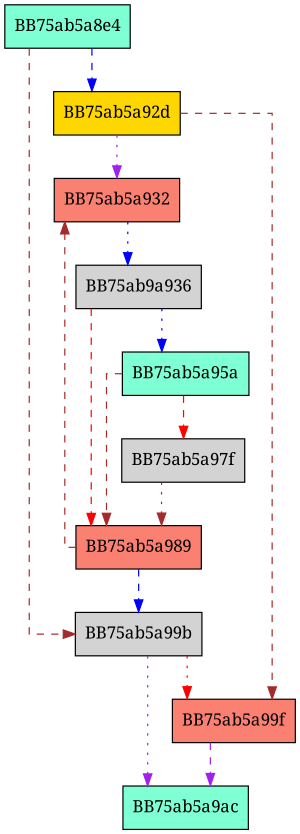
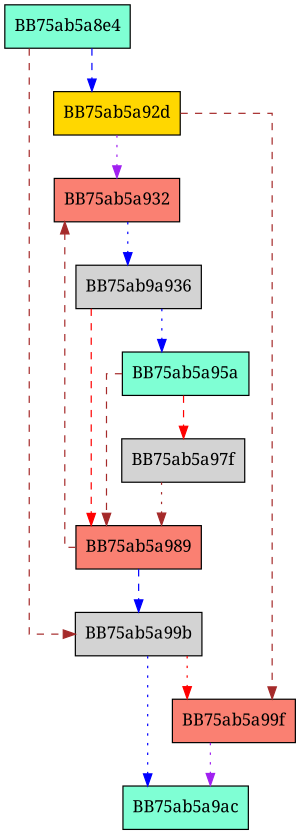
  digraph {
    fontname="Noto Serif"
    splines=ortho
    node [fillcolor=lightgrey fontname="Noto Serif" shape=box style=filled]
    edge [color=brown fontname="Noto Serif" style=dashed]
    BB75ab5a99b
    BB75ab5a8e4 [fillcolor=aquamarine]
    BB75ab5a92d [fillcolor=gold]
    BB75ab5a99f [fillcolor=salmon]
    BB75ab5a9ac [fillcolor=aquamarine]
    BB75ab5a932 [fillcolor=salmon]
    n7 [label=BB75ab9a936]
    BB75ab5a989 [fillcolor=salmon]
    BB75ab5a95a [fillcolor=aquamarine]
    BB75ab5a97f
    BB75ab5a99b -> BB75ab5a99f [color=red style=dotted]
-   BB75ab5a99b -> BB75ab5a9ac [color=purple style=dotted]
+   BB75ab5a99b -> BB75ab5a9ac [color=blue style=dotted]
    BB75ab5a8e4 -> BB75ab5a99b
    BB75ab5a8e4 -> BB75ab5a92d [color=blue]
    BB75ab5a92d -> BB75ab5a99f
    BB75ab5a92d -> BB75ab5a932 [color=purple style=dotted]
-   BB75ab5a99f -> BB75ab5a9ac [color=purple]
+   BB75ab5a99f -> BB75ab5a9ac [color=purple style=dotted]
    BB75ab5a932 -> n7 [color=blue style=dotted]
    n7 -> BB75ab5a989 [color=red]
    n7 -> BB75ab5a95a [color=blue style=dotted]
    BB75ab5a989 -> BB75ab5a99b [color=blue]
    BB75ab5a989 -> BB75ab5a932
    BB75ab5a95a -> BB75ab5a989
    BB75ab5a95a -> BB75ab5a97f [color=red]
    BB75ab5a97f -> BB75ab5a989 [style=dotted]
  }
